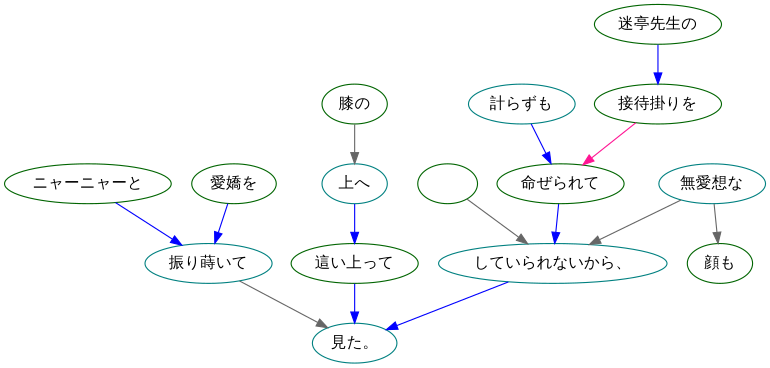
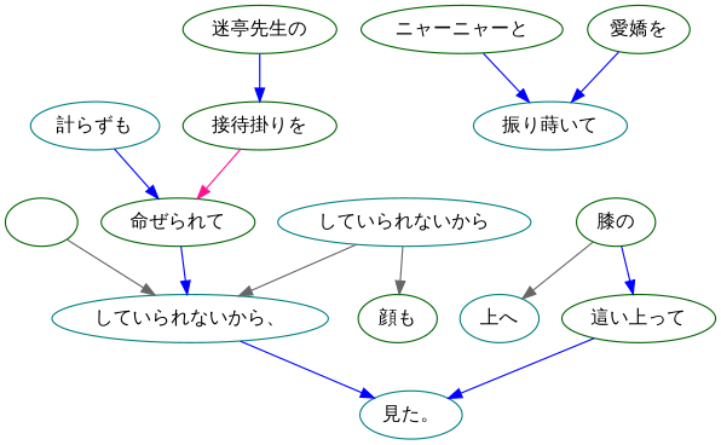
  digraph {
    node [color=darkgreen]
    edge [color=blue]
    n1 [label="　"]
    n2 [color=teal label="していられないから、"]
    n3 [color=teal label="見た。"]
    n4 [color=teal label="計らずも"]
    n5 [label="命ぜられて"]
    n6 [label="迷亭先生の"]
    n7 [label="接待掛りを"]
-   n8 [color=teal label="無愛想な"]
+   n8 [color=teal label="していられないから"]
    n9 [label="顔も"]
    n10 [label="ニャーニャーと"]
    n11 [color=teal label="振り蒔いて"]
    n12 [label="愛嬌を"]
    n13 [label="膝の"]
    n14 [color=teal label="上へ"]
    n15 [label="這い上って"]
    n1 -> n2 [color=gray40]
    n2 -> n3
    n4 -> n5
    n5 -> n2
    n6 -> n7
    n7 -> n5 [color=deeppink]
    n8 -> n2 [color=gray40]
    n8 -> n9 [color=gray40]
    n10 -> n11
-   n11 -> n3 [color=gray40]
    n12 -> n11
    n13 -> n14 [color=gray40]
-   n14 -> n15
+   n13 -> n15
    n15 -> n3
  }
